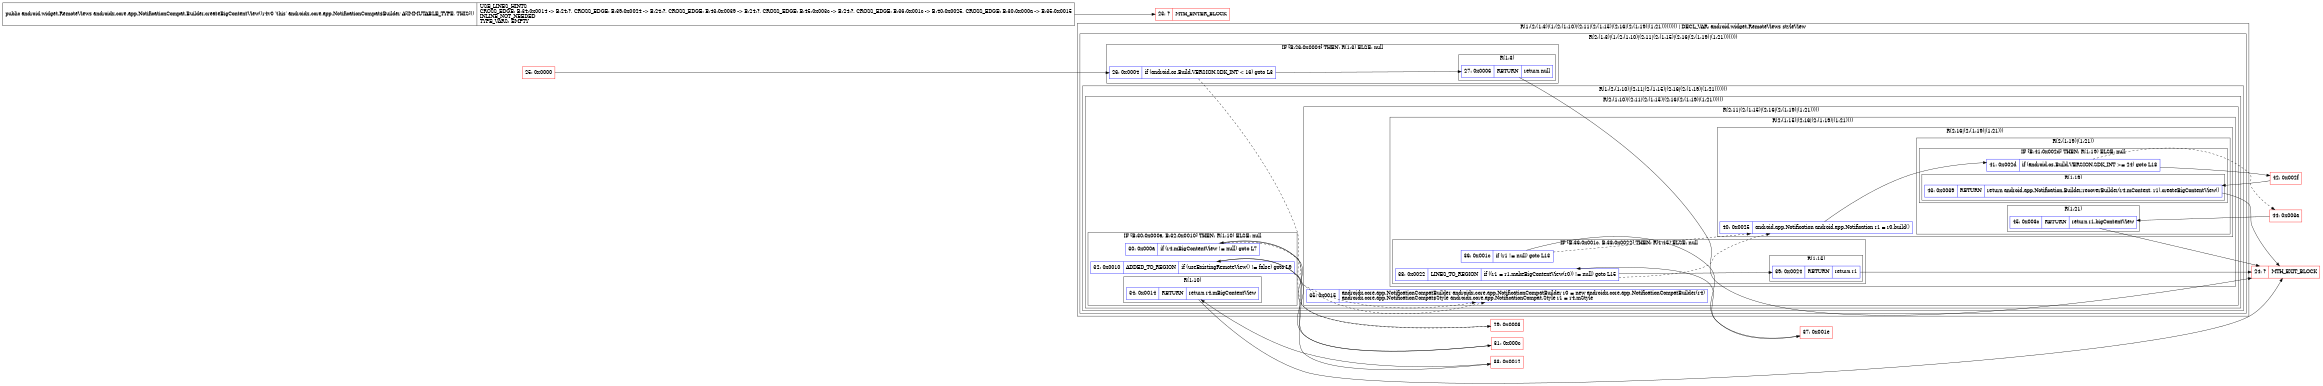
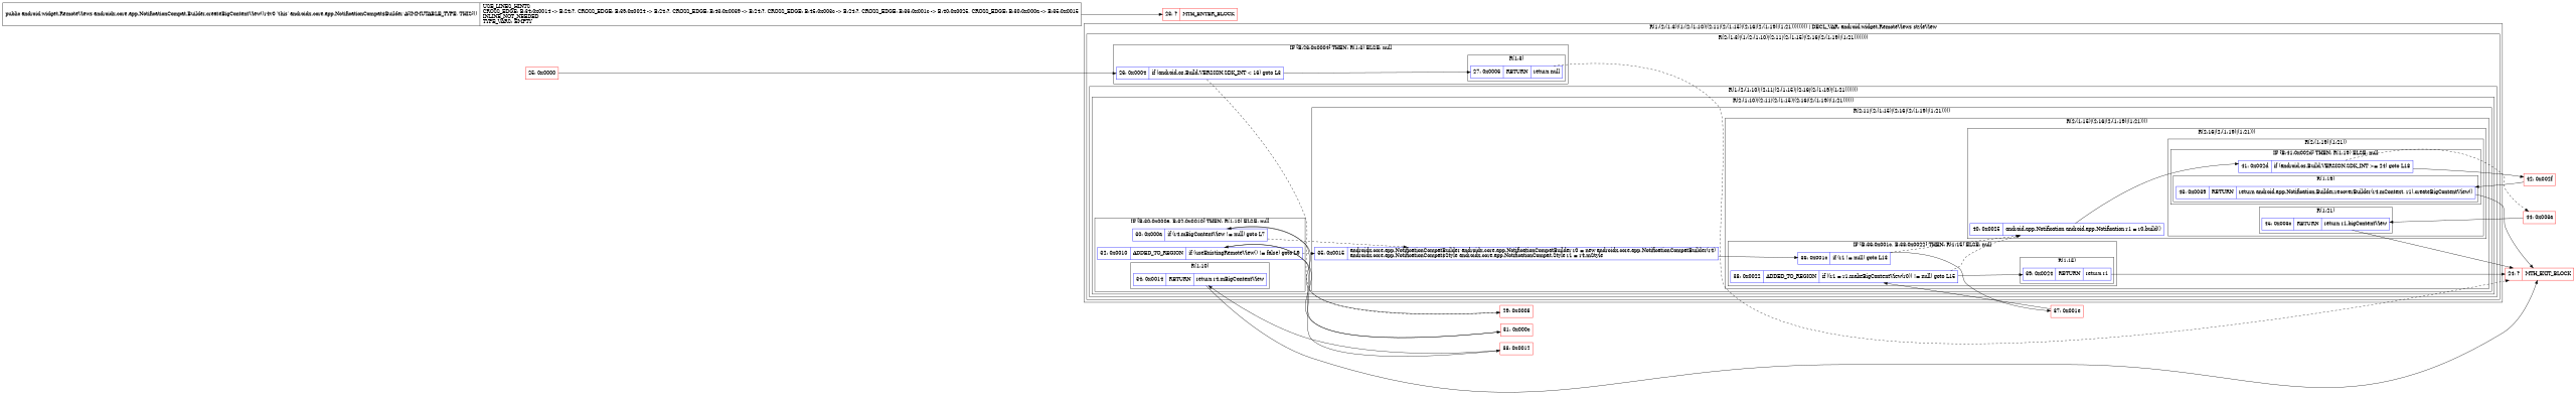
  digraph {
    rankdir=LR
    node [color=blue shape=record]
    n1 [label="{27\:\ 0x0006|RETURN\l|return null\l}"]
    n2 [label="{26\:\ 0x0004|if (android.os.Build.VERSION.SDK_INT \< 16) goto L3\l}"]
    n3 [label="{34\:\ 0x0014|RETURN\l|return r4.mBigContentView\l}"]
    n4 [label="{30\:\ 0x000a|if (r4.mBigContentView != null) goto L7\l}"]
    n5 [label="{32\:\ 0x0010|ADDED_TO_REGION\l|if (useExistingRemoteView() != false) goto L9\l}"]
    n6 [label="{39\:\ 0x0024|RETURN\l|return r1\l}"]
    n7 [label="{36\:\ 0x001c|if (r1 != null) goto L13\l}"]
-   n8 [label="{38\:\ 0x0022|LINES_TO_REGION\l|if ((r1 = r1.makeBigContentView(r0)) != null) goto L15\l}"]
+   n8 [label="{38\:\ 0x0022|ADDED_TO_REGION\l|if ((r1 = r1.makeBigContentView(r0)) != null) goto L15\l}"]
    n9 [label="{43\:\ 0x0039|RETURN\l|return android.app.Notification.Builder.recoverBuilder(r4.mContext, r1).createBigContentView()\l}"]
    n10 [label="{41\:\ 0x002d|if (android.os.Build.VERSION.SDK_INT \>= 24) goto L18\l}"]
    n11 [label="{45\:\ 0x003c|RETURN\l|return r1.bigContentView\l}"]
    n12 [label="{40\:\ 0x0025|android.app.Notification android.app.Notification r1 = r0.build()\l}"]
    n13 [label="{35\:\ 0x0015|androidx.core.app.NotificationCompatBuilder androidx.core.app.NotificationCompatBuilder r0 = new androidx.core.app.NotificationCompatBuilder(r4)\landroidx.core.app.NotificationCompat$Style androidx.core.app.NotificationCompat.Style r1 = r4.mStyle\l}"]
    n14 [color=red label="{24\:\ ?|MTH_EXIT_BLOCK\l}"]
    n15 [color=red label="{29\:\ 0x0008}"]
    n16 [color=red label="{31\:\ 0x000c}"]
    n17 [color=red label="{33\:\ 0x0012}"]
    n18 [color=red label="{37\:\ 0x001e}"]
    n19 [color=red label="{42\:\ 0x002f}"]
    n20 [color=red label="{44\:\ 0x003a}"]
    n21 [color=red label="{23\:\ ?|MTH_ENTER_BLOCK\l}"]
    n22 [color=red label="{25\:\ 0x0000}"]
    n23 [label="{public android.widget.RemoteViews androidx.core.app.NotificationCompat.Builder.createBigContentView((r4v0 'this' androidx.core.app.NotificationCompat$Builder A[IMMUTABLE_TYPE, THIS]))  | USE_LINES_HINTS\lCROSS_EDGE: B:34:0x0014 \-\> B:24:?, CROSS_EDGE: B:39:0x0024 \-\> B:24:?, CROSS_EDGE: B:43:0x0039 \-\> B:24:?, CROSS_EDGE: B:45:0x003c \-\> B:24:?, CROSS_EDGE: B:36:0x001c \-\> B:40:0x0025, CROSS_EDGE: B:30:0x000a \-\> B:35:0x0015\lINLINE_NOT_NEEDED\lTYPE_VARS: EMPTY\l}" color=""]
    subgraph cluster_1 {
      label="R(1:(2:(1:3)|(1:(2:(1:10)|(2:11|(2:(1:15)|(2:16|(2:(1:19)|(1:21))))))))) | DECL_VAR: android.widget.RemoteViews styleView\l"
      subgraph cluster_2 {
        label="R(2:(1:3)|(1:(2:(1:10)|(2:11|(2:(1:15)|(2:16|(2:(1:19)|(1:21))))))))"
        subgraph cluster_3 {
          label="IF [B:26:0x0004] THEN: R(1:3) ELSE: null"
          n2
          subgraph cluster_4 {
            label="R(1:3)"
            n1
          }
        }
        subgraph cluster_5 {
          label="R(1:(2:(1:10)|(2:11|(2:(1:15)|(2:16|(2:(1:19)|(1:21)))))))"
          subgraph cluster_6 {
            label="R(2:(1:10)|(2:11|(2:(1:15)|(2:16|(2:(1:19)|(1:21))))))"
            subgraph cluster_7 {
              label="IF [B:30:0x000a, B:32:0x0010] THEN: R(1:10) ELSE: null"
              n4
              n5
              subgraph cluster_8 {
                label="R(1:10)"
                n3
              }
            }
            subgraph cluster_9 {
              label="R(2:11|(2:(1:15)|(2:16|(2:(1:19)|(1:21)))))"
              n13
              subgraph cluster_10 {
                label="R(2:(1:15)|(2:16|(2:(1:19)|(1:21))))"
                subgraph cluster_11 {
                  label="IF [B:36:0x001c, B:38:0x0022] THEN: R(1:15) ELSE: null"
                  n7
                  n8
                  subgraph cluster_12 {
                    label="R(1:15)"
                    n6
                  }
                }
                subgraph cluster_13 {
                  label="R(2:16|(2:(1:19)|(1:21)))"
                  n12
                  subgraph cluster_14 {
                    label="R(2:(1:19)|(1:21))"
                    subgraph cluster_15 {
                      label="IF [B:41:0x002d] THEN: R(1:19) ELSE: null"
                      n10
                      subgraph cluster_16 {
                        label="R(1:19)"
                        n9
                      }
                    }
                    subgraph cluster_17 {
                      label="R(1:21)"
                      n11
                    }
                  }
                }
              }
            }
          }
        }
      }
    }
-   n1 -> n14
+   n1 -> n14 [style=dashed]
    n2 -> n1
    n2 -> n15 [style=dashed]
    n3 -> n14
    n4 -> n13 [style=dashed]
    n4 -> n16
    n5 -> n13 [style=dashed]
    n5 -> n17
    n6 -> n14
    n7 -> n12 [style=dashed]
    n7 -> n18
    n8 -> n6
    n8 -> n12 [style=dashed]
    n9 -> n14
    n10 -> n19
    n10 -> n20 [style=dashed]
    n11 -> n14
    n12 -> n10
+   n13 -> n7
    n15 -> n4
    n16 -> n5
    n17 -> n3
    n18 -> n8
    n19 -> n9
    n20 -> n11
    n22 -> n2
    n23 -> n21
  }
